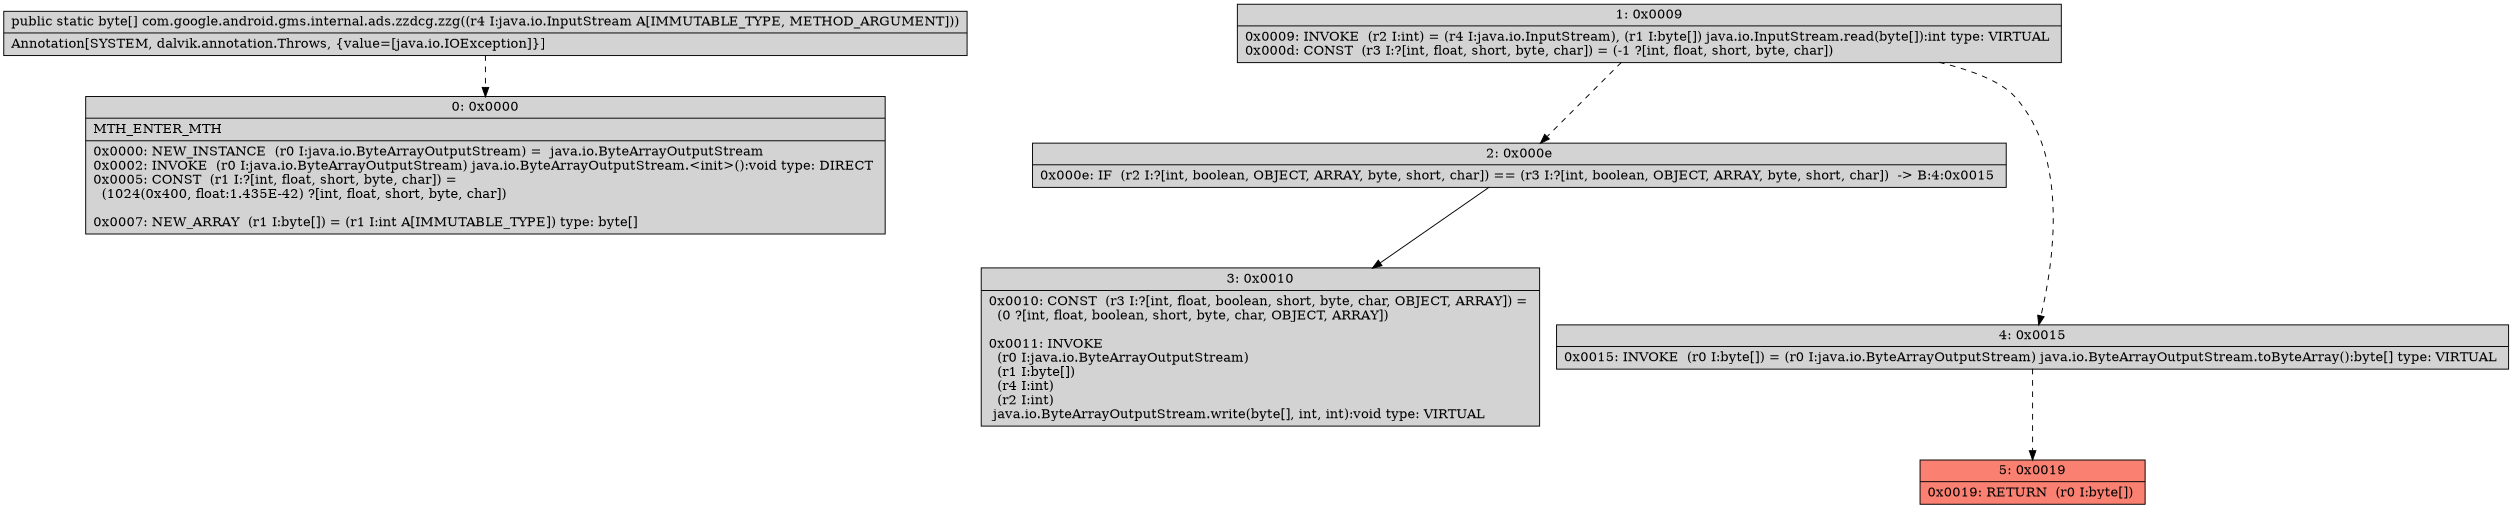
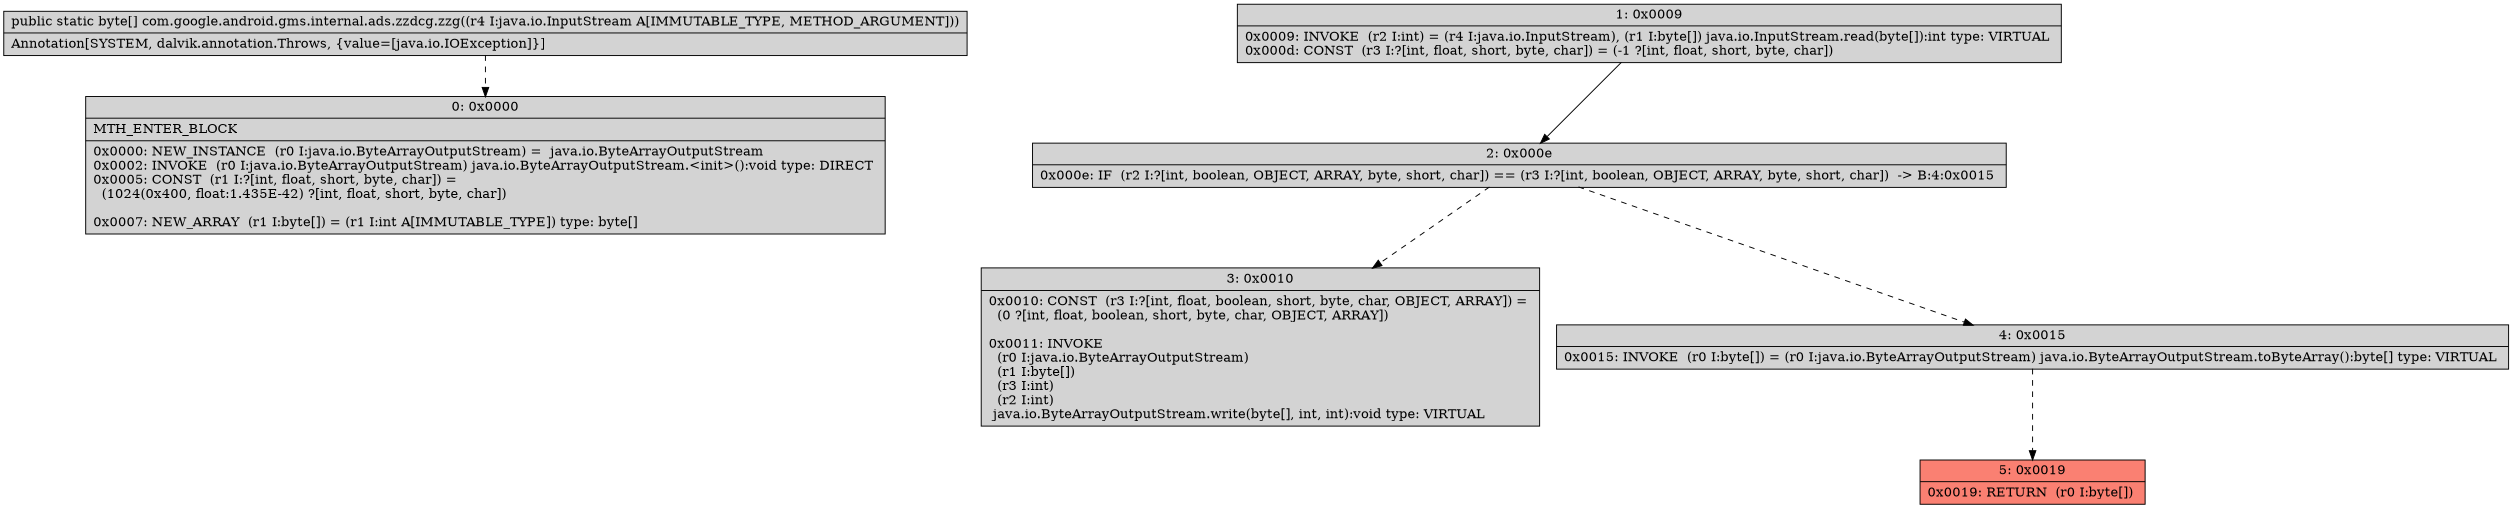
  digraph {
    node [fillcolor=lightgrey shape=record style=filled]
    edge [style=dashed]
-   n1 [label="{0\:\ 0x0000|MTH_ENTER_MTH\l|0x0000: NEW_INSTANCE  (r0 I:java.io.ByteArrayOutputStream) =  java.io.ByteArrayOutputStream \l0x0002: INVOKE  (r0 I:java.io.ByteArrayOutputStream) java.io.ByteArrayOutputStream.\<init\>():void type: DIRECT \l0x0005: CONST  (r1 I:?[int, float, short, byte, char]) = \l  (1024(0x400, float:1.435E\-42) ?[int, float, short, byte, char])\l \l0x0007: NEW_ARRAY  (r1 I:byte[]) = (r1 I:int A[IMMUTABLE_TYPE]) type: byte[] \l}"]
+   n1 [label="{0\:\ 0x0000|MTH_ENTER_BLOCK\l|0x0000: NEW_INSTANCE  (r0 I:java.io.ByteArrayOutputStream) =  java.io.ByteArrayOutputStream \l0x0002: INVOKE  (r0 I:java.io.ByteArrayOutputStream) java.io.ByteArrayOutputStream.\<init\>():void type: DIRECT \l0x0005: CONST  (r1 I:?[int, float, short, byte, char]) = \l  (1024(0x400, float:1.435E\-42) ?[int, float, short, byte, char])\l \l0x0007: NEW_ARRAY  (r1 I:byte[]) = (r1 I:int A[IMMUTABLE_TYPE]) type: byte[] \l}"]
    n2 [label="{1\:\ 0x0009|0x0009: INVOKE  (r2 I:int) = (r4 I:java.io.InputStream), (r1 I:byte[]) java.io.InputStream.read(byte[]):int type: VIRTUAL \l0x000d: CONST  (r3 I:?[int, float, short, byte, char]) = (\-1 ?[int, float, short, byte, char]) \l}"]
    n3 [label="{2\:\ 0x000e|0x000e: IF  (r2 I:?[int, boolean, OBJECT, ARRAY, byte, short, char]) == (r3 I:?[int, boolean, OBJECT, ARRAY, byte, short, char])  \-\> B:4:0x0015 \l}"]
-   n4 [label="{3\:\ 0x0010|0x0010: CONST  (r3 I:?[int, float, boolean, short, byte, char, OBJECT, ARRAY]) = \l  (0 ?[int, float, boolean, short, byte, char, OBJECT, ARRAY])\l \l0x0011: INVOKE  \l  (r0 I:java.io.ByteArrayOutputStream)\l  (r1 I:byte[])\l  (r4 I:int)\l  (r2 I:int)\l java.io.ByteArrayOutputStream.write(byte[], int, int):void type: VIRTUAL \l}"]
+   n4 [label="{3\:\ 0x0010|0x0010: CONST  (r3 I:?[int, float, boolean, short, byte, char, OBJECT, ARRAY]) = \l  (0 ?[int, float, boolean, short, byte, char, OBJECT, ARRAY])\l \l0x0011: INVOKE  \l  (r0 I:java.io.ByteArrayOutputStream)\l  (r1 I:byte[])\l  (r3 I:int)\l  (r2 I:int)\l java.io.ByteArrayOutputStream.write(byte[], int, int):void type: VIRTUAL \l}"]
    n5 [label="{4\:\ 0x0015|0x0015: INVOKE  (r0 I:byte[]) = (r0 I:java.io.ByteArrayOutputStream) java.io.ByteArrayOutputStream.toByteArray():byte[] type: VIRTUAL \l}"]
    n6 [fillcolor=salmon label="{5\:\ 0x0019|0x0019: RETURN  (r0 I:byte[]) \l}"]
    n7 [label="{public static byte[] com.google.android.gms.internal.ads.zzdcg.zzg((r4 I:java.io.InputStream A[IMMUTABLE_TYPE, METHOD_ARGUMENT]))  | Annotation[SYSTEM, dalvik.annotation.Throws, \{value=[java.io.IOException]\}]\l}"]
-   n2 -> n3
-   n3 -> n4 [style=solid]
-   n2 -> n5
+   n2 -> n3 [style=solid]
+   n3 -> n4
+   n3 -> n5
    n5 -> n6
    n7 -> n1
  }
